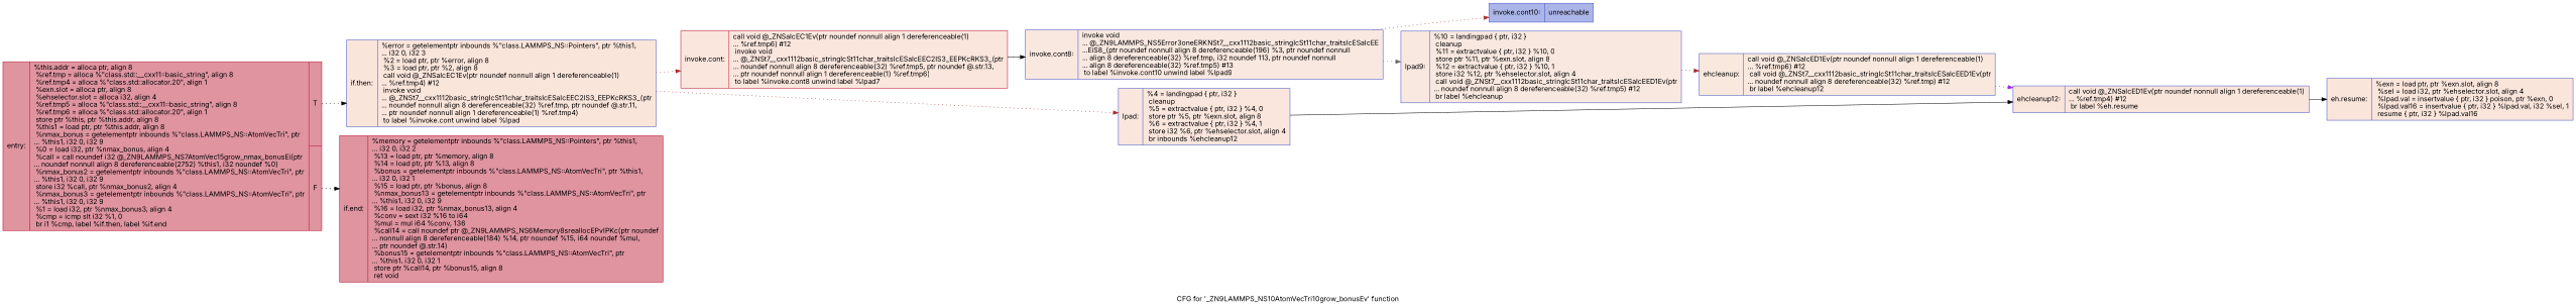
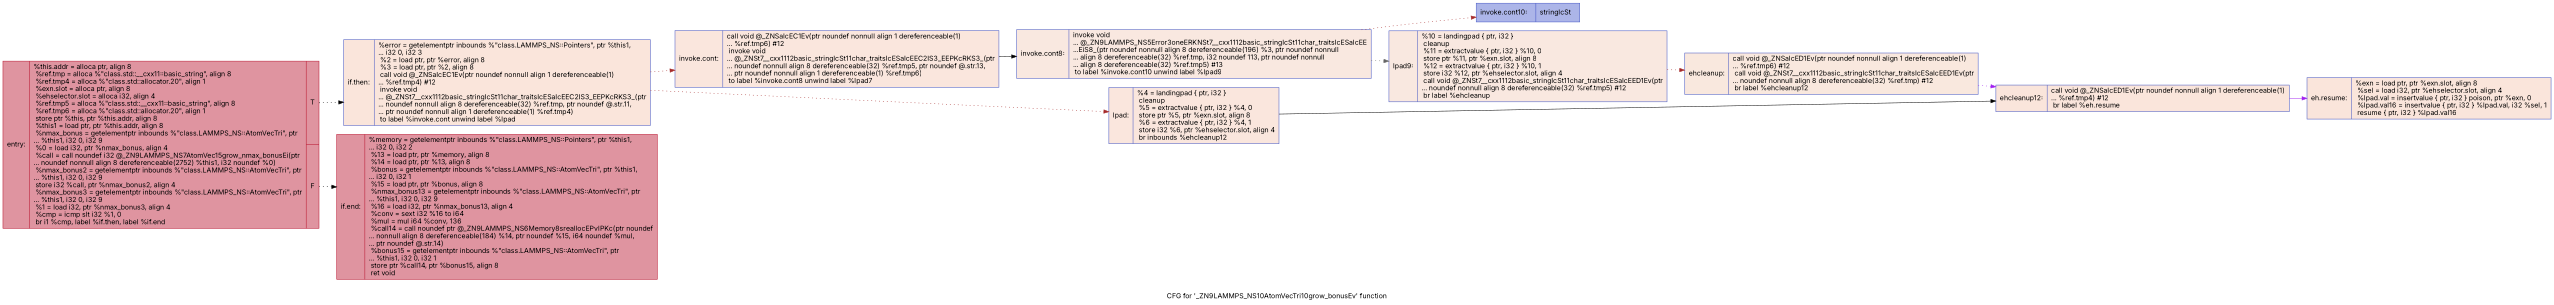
  digraph {
    fontname=Inter
    label="CFG for '_ZN9LAMMPS_NS10AtomVecTri10grow_bonusEv' function"
    rankdir=LR
    node [color="#3d50c3ff" fillcolor="#f4c5ad70" fontname=Inter shape=record style=filled]
    edge [color=black fontname=Inter style=dotted]
    n1 [color="#b70d28ff" fillcolor="#b70d2870" label="{entry:\l|  %this.addr = alloca ptr, align 8\l  %ref.tmp = alloca %\"class.std::__cxx11::basic_string\", align 8\l  %ref.tmp4 = alloca %\"class.std::allocator.20\", align 1\l  %exn.slot = alloca ptr, align 8\l  %ehselector.slot = alloca i32, align 4\l  %ref.tmp5 = alloca %\"class.std::__cxx11::basic_string\", align 8\l  %ref.tmp6 = alloca %\"class.std::allocator.20\", align 1\l  store ptr %this, ptr %this.addr, align 8\l  %this1 = load ptr, ptr %this.addr, align 8\l  %nmax_bonus = getelementptr inbounds %\"class.LAMMPS_NS::AtomVecTri\", ptr\l... %this1, i32 0, i32 9\l  %0 = load i32, ptr %nmax_bonus, align 4\l  %call = call noundef i32 @_ZN9LAMMPS_NS7AtomVec15grow_nmax_bonusEi(ptr\l... noundef nonnull align 8 dereferenceable(2752) %this1, i32 noundef %0)\l  %nmax_bonus2 = getelementptr inbounds %\"class.LAMMPS_NS::AtomVecTri\", ptr\l... %this1, i32 0, i32 9\l  store i32 %call, ptr %nmax_bonus2, align 4\l  %nmax_bonus3 = getelementptr inbounds %\"class.LAMMPS_NS::AtomVecTri\", ptr\l... %this1, i32 0, i32 9\l  %1 = load i32, ptr %nmax_bonus3, align 4\l  %cmp = icmp slt i32 %1, 0\l  br i1 %cmp, label %if.then, label %if.end\l|{<s0>T|<s1>F}}"]
    n2 [label="{if.then:\l|  %error = getelementptr inbounds %\"class.LAMMPS_NS::Pointers\", ptr %this1,\l... i32 0, i32 3\l  %2 = load ptr, ptr %error, align 8\l  %3 = load ptr, ptr %2, align 8\l  call void @_ZNSaIcEC1Ev(ptr noundef nonnull align 1 dereferenceable(1)\l... %ref.tmp4) #12\l  invoke void\l... @_ZNSt7__cxx1112basic_stringIcSt11char_traitsIcESaIcEEC2IS3_EEPKcRKS3_(ptr\l... noundef nonnull align 8 dereferenceable(32) %ref.tmp, ptr noundef @.str.11,\l... ptr noundef nonnull align 1 dereferenceable(1) %ref.tmp4)\l          to label %invoke.cont unwind label %lpad\l}"]
    n3 [color="#b70d28ff" fillcolor="#b70d2870" label="{if.end:\l|  %memory = getelementptr inbounds %\"class.LAMMPS_NS::Pointers\", ptr %this1,\l... i32 0, i32 2\l  %13 = load ptr, ptr %memory, align 8\l  %14 = load ptr, ptr %13, align 8\l  %bonus = getelementptr inbounds %\"class.LAMMPS_NS::AtomVecTri\", ptr %this1,\l... i32 0, i32 1\l  %15 = load ptr, ptr %bonus, align 8\l  %nmax_bonus13 = getelementptr inbounds %\"class.LAMMPS_NS::AtomVecTri\", ptr\l... %this1, i32 0, i32 9\l  %16 = load i32, ptr %nmax_bonus13, align 4\l  %conv = sext i32 %16 to i64\l  %mul = mul i64 %conv, 136\l  %call14 = call noundef ptr @_ZN9LAMMPS_NS6Memory8sreallocEPvlPKc(ptr noundef\l... nonnull align 8 dereferenceable(184) %14, ptr noundef %15, i64 noundef %mul,\l... ptr noundef @.str.14)\l  %bonus15 = getelementptr inbounds %\"class.LAMMPS_NS::AtomVecTri\", ptr\l... %this1, i32 0, i32 1\l  store ptr %call14, ptr %bonus15, align 8\l  ret void\l}"]
-   n4 [color="#b70d28ff" fillcolor="#f3c7b170" label="{invoke.cont:\l|  call void @_ZNSaIcEC1Ev(ptr noundef nonnull align 1 dereferenceable(1)\l... %ref.tmp6) #12\l  invoke void\l... @_ZNSt7__cxx1112basic_stringIcSt11char_traitsIcESaIcEEC2IS3_EEPKcRKS3_(ptr\l... noundef nonnull align 8 dereferenceable(32) %ref.tmp5, ptr noundef @.str.13,\l... ptr noundef nonnull align 1 dereferenceable(1) %ref.tmp6)\l          to label %invoke.cont8 unwind label %lpad7\l}"]
+   n4 [fillcolor="#f3c7b170" label="{invoke.cont:\l|  call void @_ZNSaIcEC1Ev(ptr noundef nonnull align 1 dereferenceable(1)\l... %ref.tmp6) #12\l  invoke void\l... @_ZNSt7__cxx1112basic_stringIcSt11char_traitsIcESaIcEEC2IS3_EEPKcRKS3_(ptr\l... noundef nonnull align 8 dereferenceable(32) %ref.tmp5, ptr noundef @.str.13,\l... ptr noundef nonnull align 1 dereferenceable(1) %ref.tmp6)\l          to label %invoke.cont8 unwind label %lpad7\l}"]
    n5 [fillcolor="#f3c7b170" label="{lpad:\l|  %4 = landingpad \{ ptr, i32 \}\l          cleanup\l  %5 = extractvalue \{ ptr, i32 \} %4, 0\l  store ptr %5, ptr %exn.slot, align 8\l  %6 = extractvalue \{ ptr, i32 \} %4, 1\l  store i32 %6, ptr %ehselector.slot, align 4\l  br inbounds %ehcleanup12\l}"]
    n6 [fillcolor="#f1ccb870" label="{invoke.cont8:\l|  invoke void\l... @_ZN9LAMMPS_NS5Error3oneERKNSt7__cxx1112basic_stringIcSt11char_traitsIcESaIcEE\l...EiS8_(ptr noundef nonnull align 8 dereferenceable(196) %3, ptr noundef nonnull\l... align 8 dereferenceable(32) %ref.tmp, i32 noundef 113, ptr noundef nonnull\l... align 8 dereferenceable(32) %ref.tmp5) #13\l          to label %invoke.cont10 unwind label %lpad9\l}"]
    n7 [label="{ehcleanup12:\l|  call void @_ZNSaIcED1Ev(ptr noundef nonnull align 1 dereferenceable(1)\l... %ref.tmp4) #12\l  br label %eh.resume\l}"]
-   n8 [fillcolor="#4358cb70" label="{invoke.cont10:\l|  unreachable\l}"]
+   n8 [fillcolor="#4358cb70" label="{invoke.cont10:\l|  stringIcSt\l}"]
    n9 [fillcolor="#f1ccb870" label="{lpad9:\l|  %10 = landingpad \{ ptr, i32 \}\l          cleanup\l  %11 = extractvalue \{ ptr, i32 \} %10, 0\l  store ptr %11, ptr %exn.slot, align 8\l  %12 = extractvalue \{ ptr, i32 \} %10, 1\l  store i32 %12, ptr %ehselector.slot, align 4\l  call void @_ZNSt7__cxx1112basic_stringIcSt11char_traitsIcESaIcEED1Ev(ptr\l... noundef nonnull align 8 dereferenceable(32) %ref.tmp5) #12\l  br label %ehcleanup\l}"]
    n10 [label="{eh.resume:\l|  %exn = load ptr, ptr %exn.slot, align 8\l  %sel = load i32, ptr %ehselector.slot, align 4\l  %lpad.val = insertvalue \{ ptr, i32 \} poison, ptr %exn, 0\l  %lpad.val16 = insertvalue \{ ptr, i32 \} %lpad.val, i32 %sel, 1\l  resume \{ ptr, i32 \} %lpad.val16\l}"]
    n11 [fillcolor="#f2cab570" label="{ehcleanup:\l|  call void @_ZNSaIcED1Ev(ptr noundef nonnull align 1 dereferenceable(1)\l... %ref.tmp6) #12\l  call void @_ZNSt7__cxx1112basic_stringIcSt11char_traitsIcESaIcEED1Ev(ptr\l... noundef nonnull align 8 dereferenceable(32) %ref.tmp) #12\l  br label %ehcleanup12\l}"]
    n1 -> n2 [tailport=s0]
    n1 -> n3 [tailport=s1]
    n2 -> n4 [color=brown]
    n2 -> n5 [color=brown]
    n4 -> n6 [style=solid]
    n5 -> n7 [style=solid]
    n6 -> n8 [color=brown]
    n6 -> n9 [color=gray40]
-   n7 -> n10 [style=solid]
+   n7 -> n10 [color=purple style=solid]
    n9 -> n11 [color=brown]
    n11 -> n7 [color=purple]
  }
